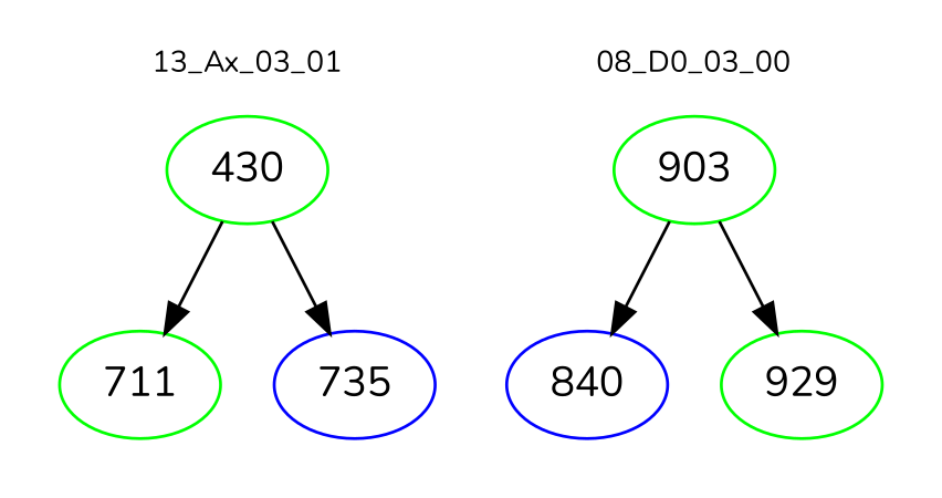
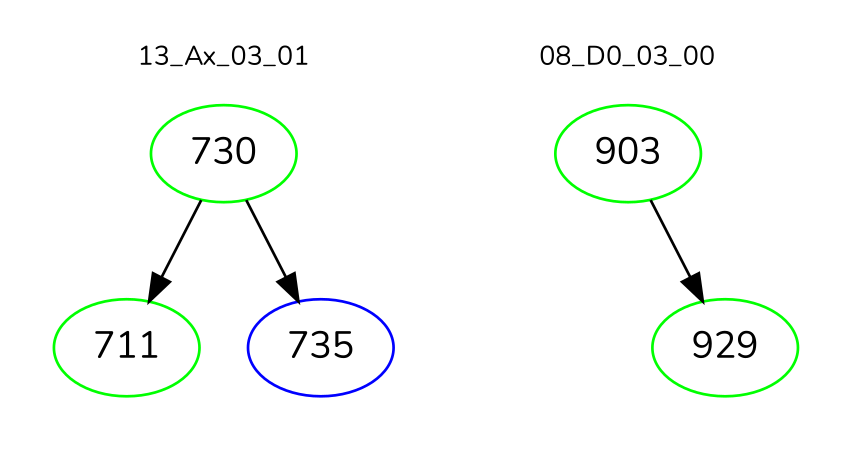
  digraph {
    fontname=Nunito
    node [color=green fontname=Nunito]
    edge [color=black fontname=Nunito]
-   n1 [label=430]
+   n1 [label=730]
    n2 [label=711]
    n3 [color=blue label=735]
    n4 [label=903]
-   n5 [color=blue label=840]
    n6 [label=929]
    subgraph cluster_1 {
      color=white
      fontsize=10
      label="13_Ax_03_01"
      n1
      n2
      n3
    }
    subgraph cluster_2 {
      color=white
      fontsize=10
      label="08_D0_03_00"
      n4
-     n5
      n6
    }
    n1 -> n2
    n1 -> n3
-   n4 -> n5
    n4 -> n6
  }
